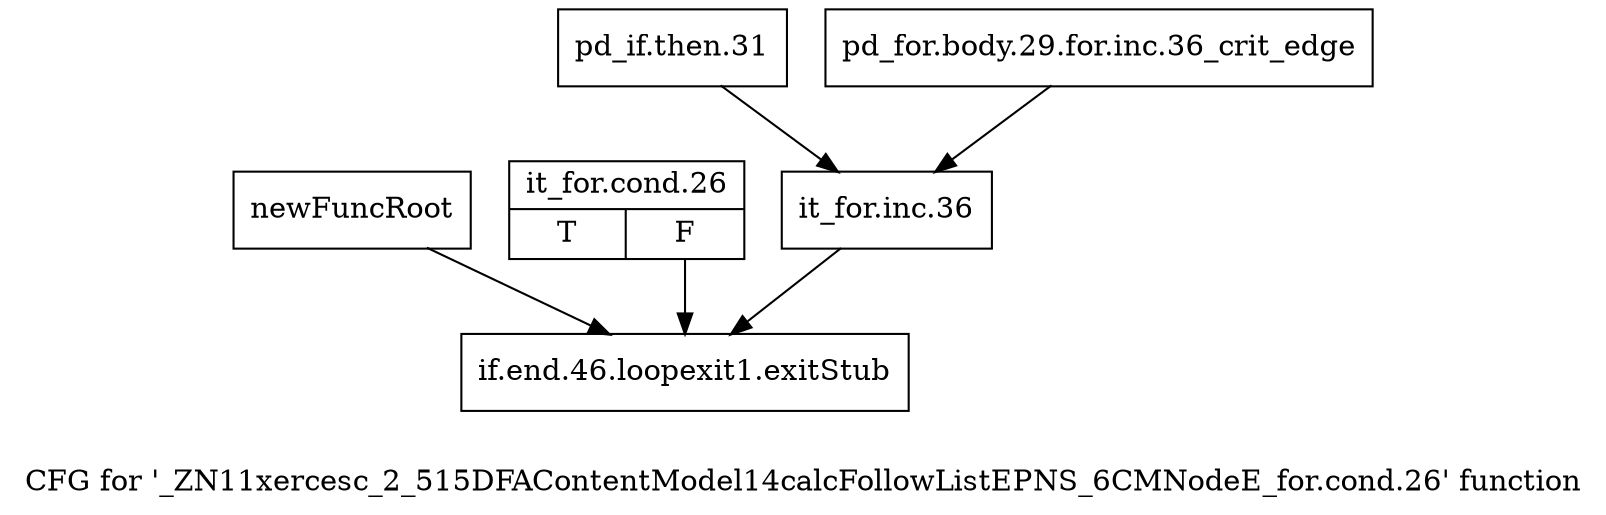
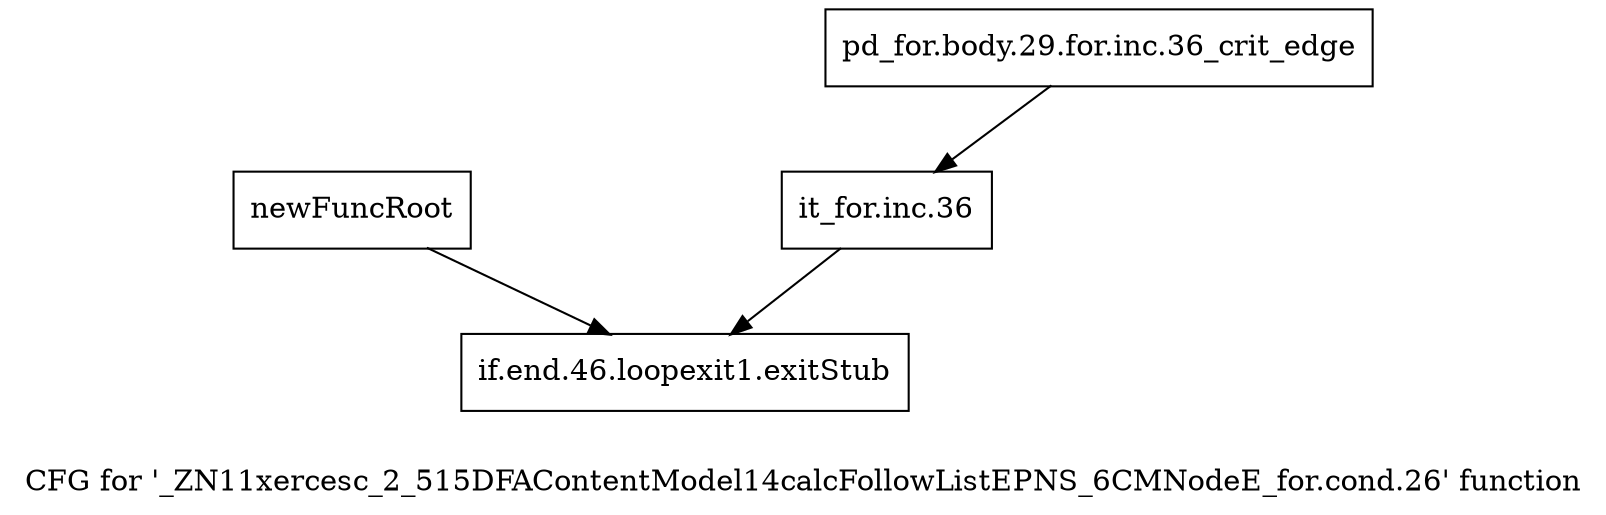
  digraph {
    label="CFG for '_ZN11xercesc_2_515DFAContentModel14calcFollowListEPNS_6CMNodeE_for.cond.26' function"
    node [shape=record]
    n1 [label="{newFuncRoot}"]
    n2 [label="{if.end.46.loopexit1.exitStub}"]
-   n3 [label="{it_for.cond.26|{<s0>T|<s1>F}}"]
-   n4 [label="{pd_if.then.31}"]
    n5 [label="{it_for.inc.36}"]
    n6 [label="{pd_for.body.29.for.inc.36_crit_edge}"]
    n1 -> n2
-   n3 -> n2 [tailport=s1]
-   n4 -> n5
    n5 -> n2
    n6 -> n5
  }
